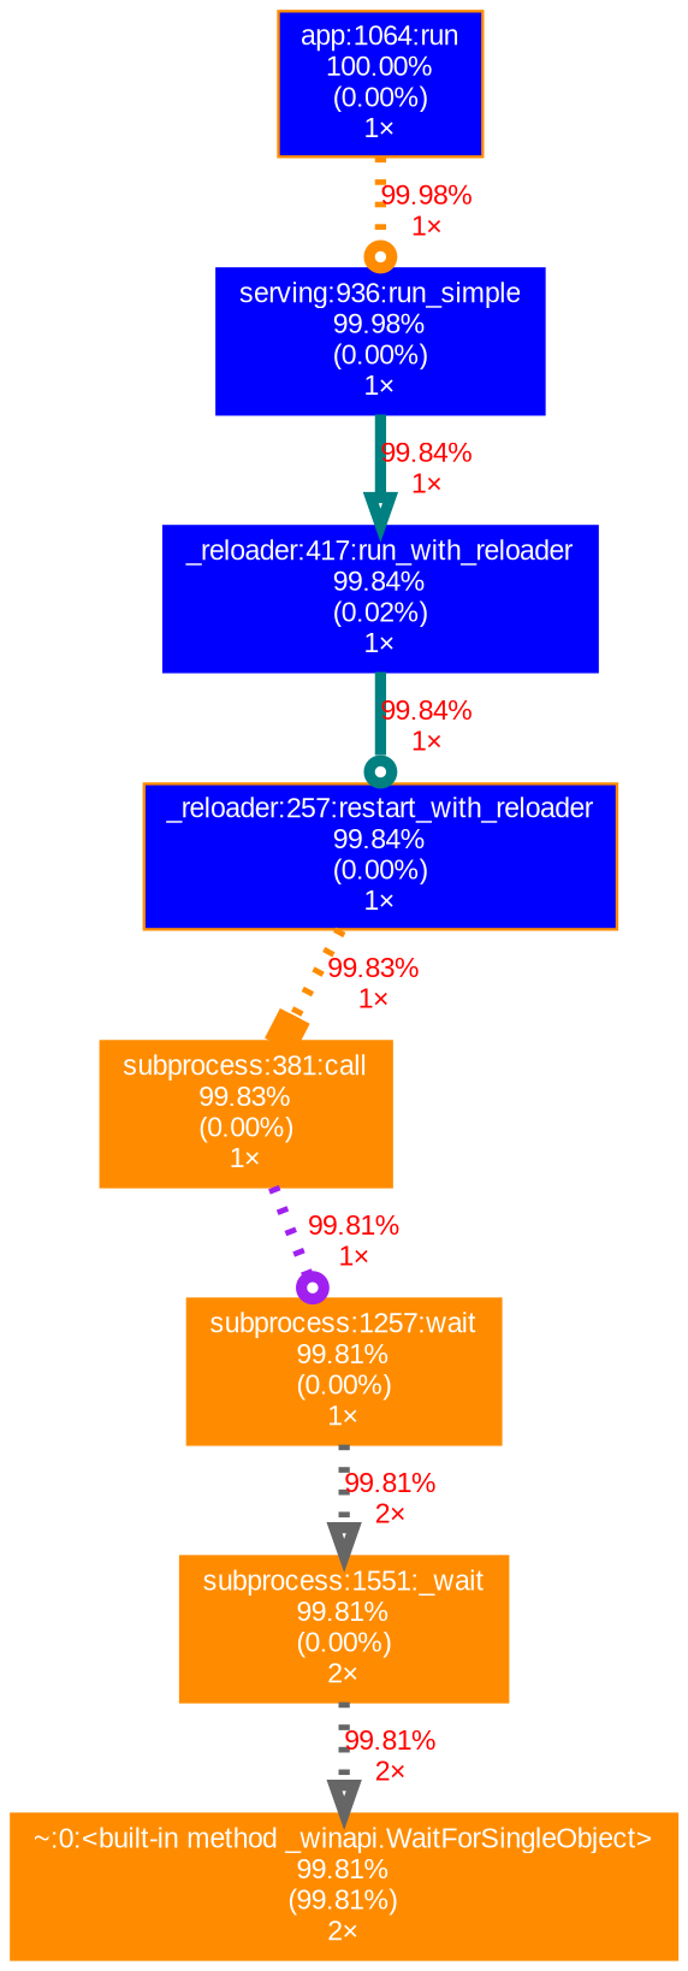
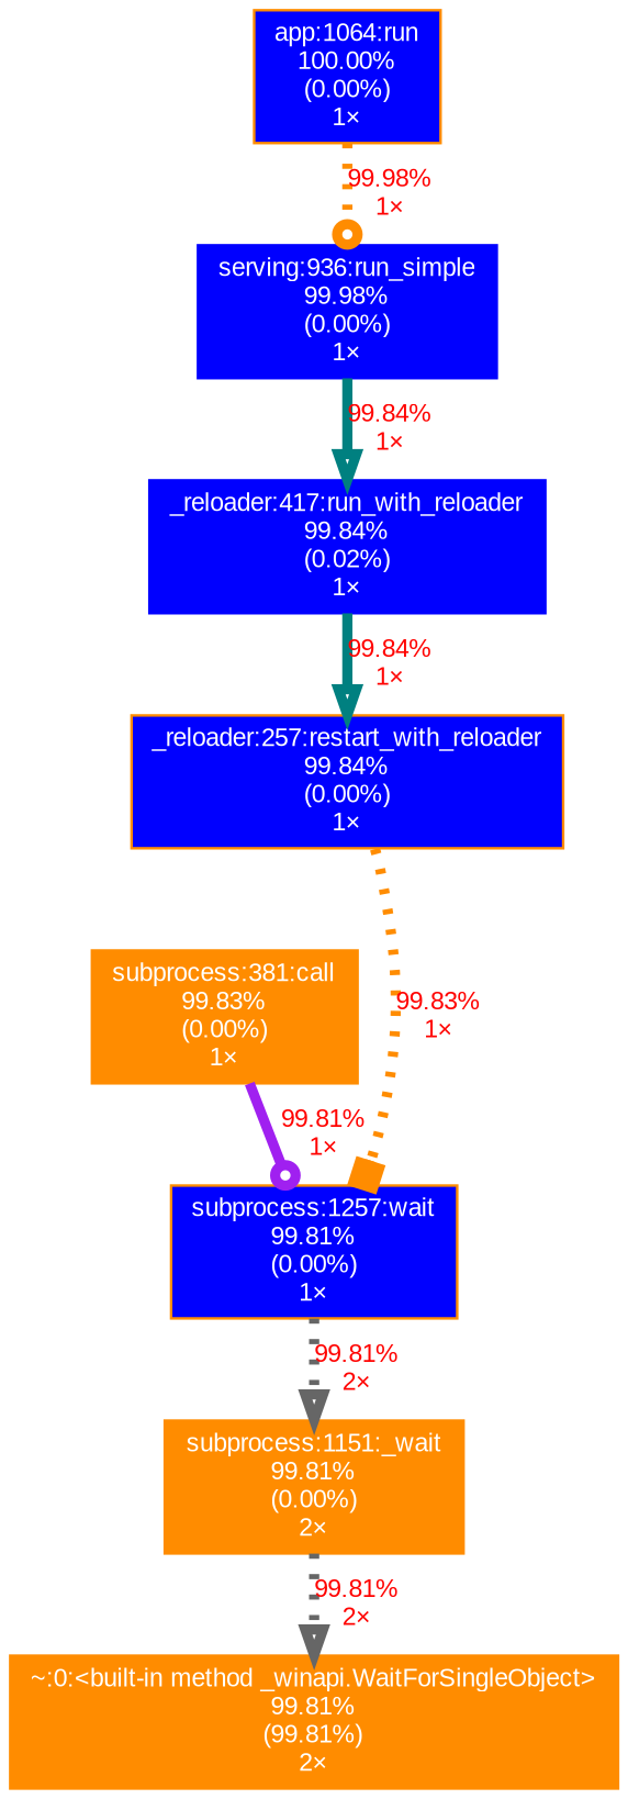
  digraph {
    fontname=Arial
    nodesep=0.125
    ranksep=0.25
    node [color=darkorange fontcolor="#ffffff" fontname=Arial fontsize=10.00 shape=box style=filled]
    edge [arrowhead=onormal arrowsize=1.00 color=darkorange fontcolor="#ff0200" fontname=Arial fontsize=10.00 labeldistance=3.99 penwidth=3.99 style=dotted]
    n1 [fillcolor=blue height=0 label="app:1064:run\n100.00%\n(0.00%)\n1×" width=0]
    n2 [color=blue height=0 label="serving:936:run_simple\n99.98%\n(0.00%)\n1×" width=0]
    n3 [color=blue height=0 label="_reloader:417:run_with_reloader\n99.84%\n(0.02%)\n1×" width=0]
    n4 [fillcolor=blue height=0 label="_reloader:257:restart_with_reloader\n99.84%\n(0.00%)\n1×" width=0]
    n5 [height=0 label="subprocess:381:call\n99.83%\n(0.00%)\n1×" width=0]
-   n6 [height=0 label="subprocess:1257:wait\n99.81%\n(0.00%)\n1×" width=0]
-   n7 [height=0 label="subprocess:1551:_wait\n99.81%\n(0.00%)\n2×" width=0]
+   n6 [height=0 label="subprocess:1257:wait\n99.81%\n(0.00%)\n1×" width=0 fillcolor=blue]
+   n7 [height=0 label="subprocess:1151:_wait\n99.81%\n(0.00%)\n2×" width=0]
    n8 [height=0 label="~:0:<built-in method _winapi.WaitForSingleObject>\n99.81%\n(99.81%)\n2×" width=0]
    n1 -> n2 [arrowhead=odot fontcolor="#ff0000" label="99.98%\n1×" labeldistance=4.00 penwidth=4.00]
    n2 -> n3 [color=teal label="99.84%\n1×" style=solid]
-   n3 -> n4 [arrowhead=odot color=teal label="99.84%\n1×" style=solid]
-   n4 -> n5 [arrowhead=box label="99.83%\n1×"]
-   n5 -> n6 [arrowhead=odot color=purple label="99.81%\n1×"]
+   n3 -> n4 [color=teal label="99.84%\n1×" style=solid]
+   n4 -> n6 [arrowhead=box label="99.83%\n1×"]
+   n5 -> n6 [arrowhead=odot color=purple label="99.81%\n1×" style=solid]
    n6 -> n7 [color=gray40 label="99.81%\n2×"]
    n7 -> n8 [color=gray40 label="99.81%\n2×"]
  }
